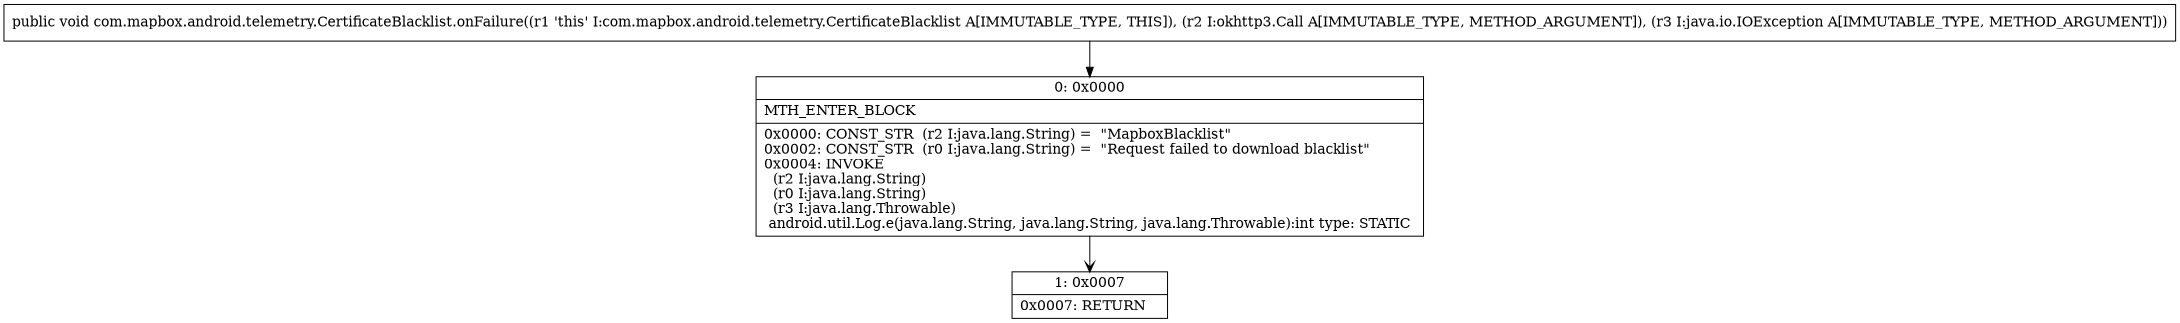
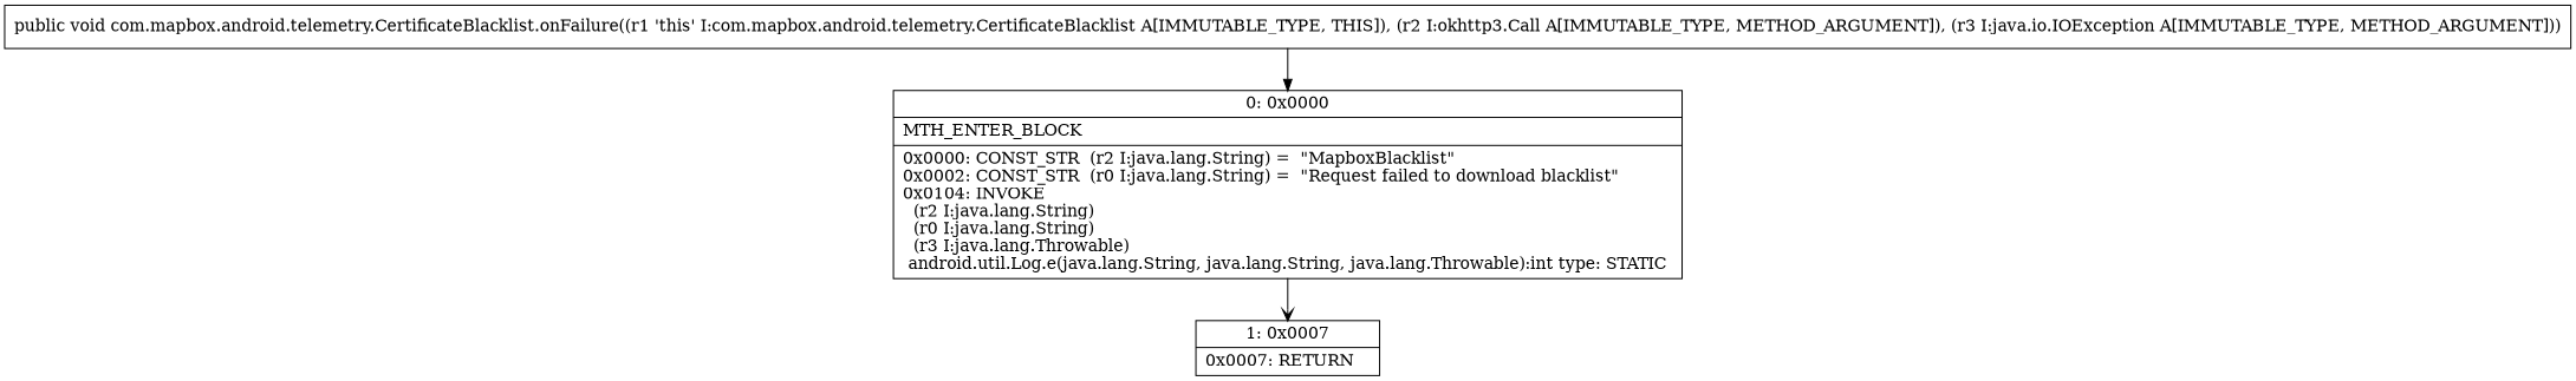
  digraph {
    node [shape=record]
-   n1 [label="{0\:\ 0x0000|MTH_ENTER_BLOCK\l|0x0000: CONST_STR  (r2 I:java.lang.String) =  \"MapboxBlacklist\" \l0x0002: CONST_STR  (r0 I:java.lang.String) =  \"Request failed to download blacklist\" \l0x0004: INVOKE  \l  (r2 I:java.lang.String)\l  (r0 I:java.lang.String)\l  (r3 I:java.lang.Throwable)\l android.util.Log.e(java.lang.String, java.lang.String, java.lang.Throwable):int type: STATIC \l}"]
+   n1 [label="{0\:\ 0x0000|MTH_ENTER_BLOCK\l|0x0000: CONST_STR  (r2 I:java.lang.String) =  \"MapboxBlacklist\" \l0x0002: CONST_STR  (r0 I:java.lang.String) =  \"Request failed to download blacklist\" \l0x0104: INVOKE  \l  (r2 I:java.lang.String)\l  (r0 I:java.lang.String)\l  (r3 I:java.lang.Throwable)\l android.util.Log.e(java.lang.String, java.lang.String, java.lang.Throwable):int type: STATIC \l}"]
    n2 [label="{1\:\ 0x0007|0x0007: RETURN   \l}"]
    n3 [label="{public void com.mapbox.android.telemetry.CertificateBlacklist.onFailure((r1 'this' I:com.mapbox.android.telemetry.CertificateBlacklist A[IMMUTABLE_TYPE, THIS]), (r2 I:okhttp3.Call A[IMMUTABLE_TYPE, METHOD_ARGUMENT]), (r3 I:java.io.IOException A[IMMUTABLE_TYPE, METHOD_ARGUMENT])) }"]
    n1 -> n2 [arrowhead=vee]
    n3 -> n1 [arrowhead=normal]
  }
